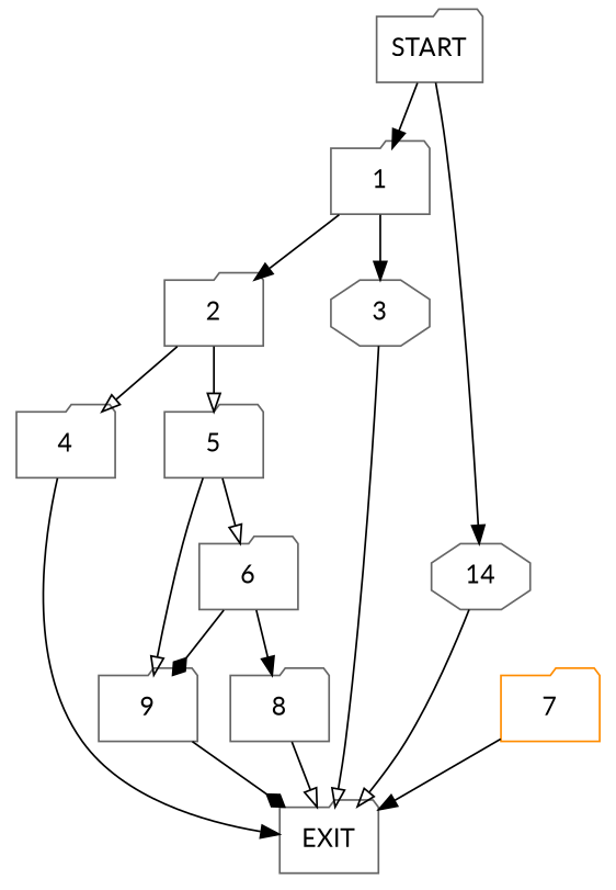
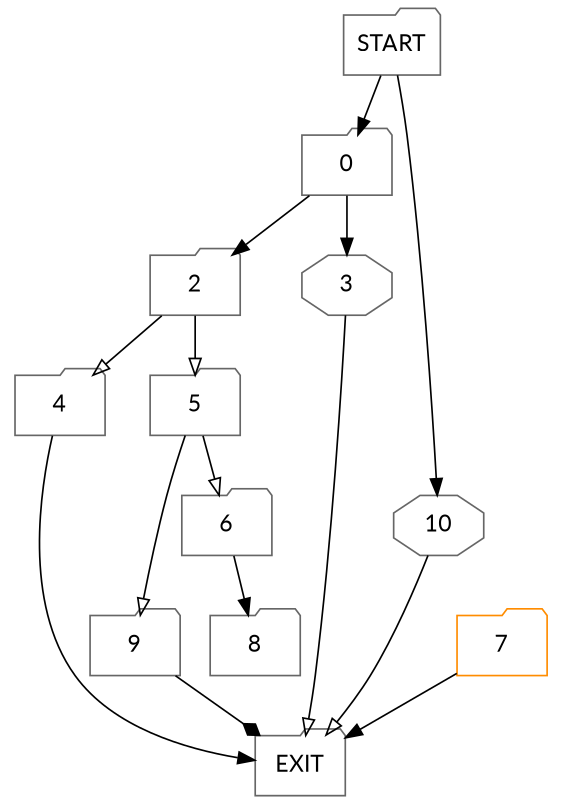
  digraph {
    fontname=Lato
    node [color=gray40 fontname=Lato shape=folder]
    edge [arrowhead=normal fontname=Lato]
    n1 [label=START]
-   1
-   10 [shape=octagon label=14]
+   1 [label=0]
+   10 [shape=octagon]
    2
    3 [shape=octagon]
    n6 [label=EXIT]
    4
    5
    6
    9
    8
    7 [color=darkorange]
    n1 -> 1
    n1 -> 10
    1 -> 2
    1 -> 3
    10 -> n6 [arrowhead=onormal]
    2 -> 4 [arrowhead=onormal]
    2 -> 5 [arrowhead=onormal]
    3 -> n6 [arrowhead=onormal]
    4 -> n6
    5 -> 6 [arrowhead=onormal]
    5 -> 9 [arrowhead=onormal]
-   6 -> 9 [arrowhead=diamond]
    6 -> 8
    9 -> n6 [arrowhead=diamond]
-   8 -> n6 [arrowhead=onormal]
    7 -> n6
  }
